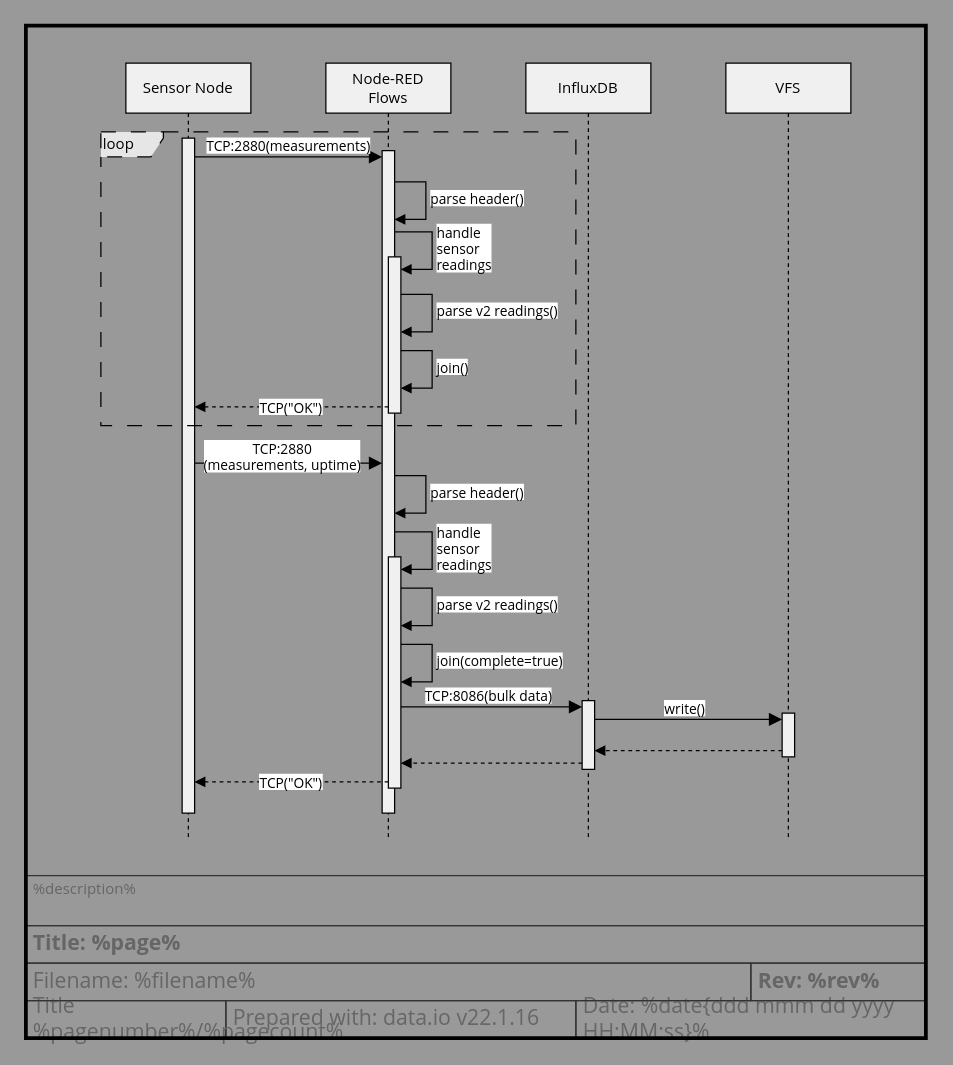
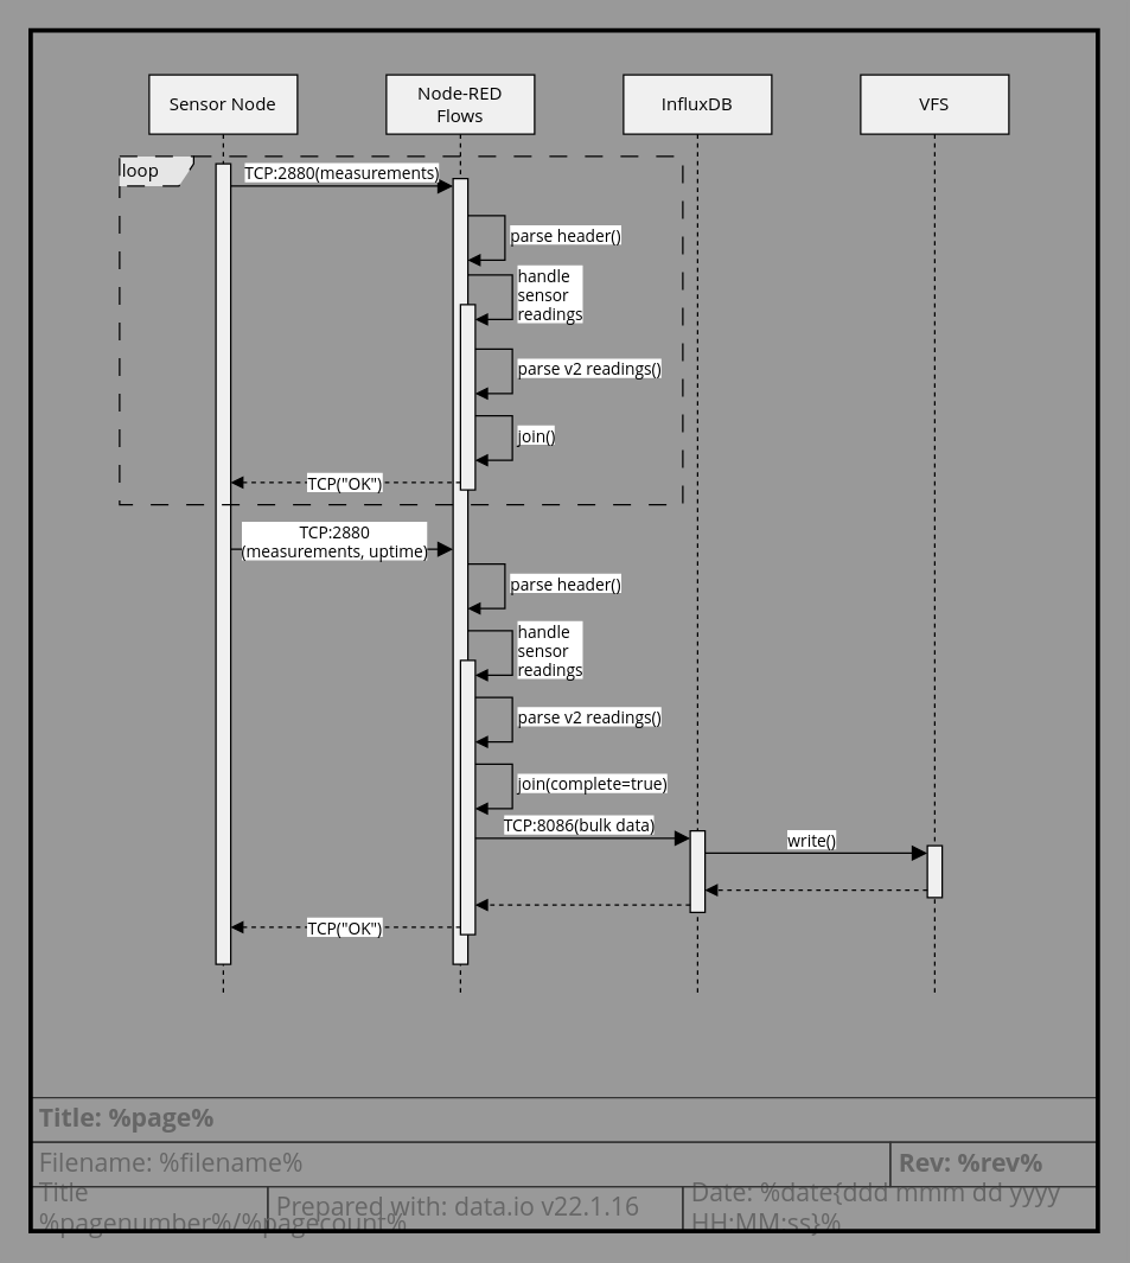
  <mxCell id="0" value="" />
  <mxCell id="1" value="Title Block" style="locked=1;" parent="0" />
  <mxCell id="2" value="Prepared with: data.io v22.1.16" style="strokeWidth=1;shadow=0;dashed=0;align=center;html=1;shape=mxgraph.mockup.text.textBox;fontColor=#666666;align=left;fontSize=17;spacingLeft=4;spacingTop=-3;whiteSpace=wrap;strokeColor=#333333;mainText=;fillColor=none;fontFamily=Open Sans;movable=1;resizable=1;rotatable=1;deletable=1;editable=1;locked=0;connectable=1;" parent="1" vertex="1"><mxGeometry x="180" y="800" width="280" height="30" as="geometry" /></mxCell>
  <mxCell id="3" value="&lt;div align=&quot;left&quot;&gt;Title %pagenumber%/%pagecount%&lt;/div&gt;" style="strokeWidth=1;shadow=0;dashed=0;align=left;html=1;shape=mxgraph.mockup.text.textBox;fontColor=#666666;align=left;fontSize=17;spacingLeft=4;spacingTop=-3;whiteSpace=wrap;strokeColor=#333333;mainText=;fillColor=none;fontFamily=Open Sans;movable=1;resizable=1;rotatable=1;deletable=1;editable=1;locked=0;connectable=1;" parent="1" vertex="1"><mxGeometry x="20" y="800" width="160" height="30" as="geometry" /></mxCell>
  <mxCell id="4" value="Date: &lt;font style=&quot;font-size: 17px;&quot;&gt;%date{ddd mmm dd yyyy HH:MM:ss}%&lt;/font&gt;" style="strokeWidth=1;shadow=0;dashed=0;align=center;html=1;shape=mxgraph.mockup.text.textBox;fontColor=#666666;align=left;fontSize=17;spacingLeft=4;spacingTop=-3;whiteSpace=wrap;strokeColor=#333333;mainText=;fillColor=none;fontFamily=Open Sans;movable=1;resizable=1;rotatable=1;deletable=1;editable=1;locked=0;connectable=1;" parent="1" vertex="1"><mxGeometry x="460" y="800" width="280" height="30" as="geometry" /></mxCell>
  <mxCell id="5" value="&lt;b&gt;Title: %page%&lt;/b&gt;" style="strokeWidth=1;shadow=0;dashed=0;align=center;html=1;shape=mxgraph.mockup.text.textBox;fontColor=#666666;align=left;fontSize=17;spacingLeft=4;spacingTop=-3;whiteSpace=wrap;strokeColor=#333333;mainText=;fillColor=none;fontFamily=Open Sans;movable=1;resizable=1;rotatable=1;deletable=1;editable=1;locked=0;connectable=1;" parent="1" vertex="1"><mxGeometry x="20" y="740" width="720" height="30" as="geometry" /></mxCell>
  <mxCell id="6" value="Filename: %filename%" style="strokeWidth=1;shadow=0;dashed=0;align=center;html=1;shape=mxgraph.mockup.text.textBox;fontColor=#666666;align=left;fontSize=17;spacingLeft=4;spacingTop=-3;whiteSpace=wrap;strokeColor=#333333;mainText=;fillColor=none;fontFamily=Open Sans;movable=1;resizable=1;rotatable=1;deletable=1;editable=1;locked=0;connectable=1;" parent="1" vertex="1"><mxGeometry x="20" y="770" width="580" height="30" as="geometry" /></mxCell>
- <mxCell id="7" value="&lt;div align=&quot;left&quot;&gt;%description%&lt;/div&gt;" style="strokeWidth=1;shadow=0;dashed=0;html=1;shape=mxgraph.mockup.text.textBox;fontColor=#666666;align=left;verticalAlign=top;fontSize=12;spacingLeft=4;spacingTop=-3;whiteSpace=wrap;strokeColor=#333333;mainText=;fillColor=none;fontFamily=Open Sans;movable=1;resizable=1;rotatable=1;deletable=1;editable=1;locked=0;connectable=1;" parent="1" vertex="1"><mxGeometry x="20" y="700" width="720" height="40" as="geometry" /></mxCell>
  <mxCell id="8" value="&lt;b&gt;Rev: %rev%&lt;br&gt;&lt;/b&gt;" style="strokeWidth=1;shadow=0;dashed=0;align=center;html=1;shape=mxgraph.mockup.text.textBox;fontColor=#666666;align=left;fontSize=17;spacingLeft=4;spacingTop=-3;whiteSpace=wrap;strokeColor=#333333;mainText=;fillColor=none;fontFamily=Open Sans;movable=1;resizable=1;rotatable=1;deletable=1;editable=1;locked=0;connectable=1;" parent="1" vertex="1"><mxGeometry x="600" y="770" width="140" height="30" as="geometry" /></mxCell>
  <mxCell id="9" value="Drawing Frame" style="locked=1;" parent="0" />
  <mxCell id="10" value="" style="rounded=0;whiteSpace=wrap;html=1;fillColor=none;strokeWidth=3;movable=1;resizable=1;rotatable=1;deletable=1;editable=1;locked=0;connectable=1;" parent="9" vertex="1"><mxGeometry x="20" y="20" width="720" height="810" as="geometry" /></mxCell>
  <mxCell id="11" value="Document" parent="0" />
  <mxCell id="12" value="join()" style="html=1;align=left;spacingLeft=2;endArrow=block;rounded=0;edgeStyle=orthogonalEdgeStyle;curved=0;rounded=0;fontFamily=Open Sans;" parent="11" edge="1"><mxGeometry relative="1" as="geometry"><mxPoint x="315" y="280" as="sourcePoint" /><Array as="points"><mxPoint x="345" y="310" /></Array><mxPoint x="320" y="310" as="targetPoint" /></mxGeometry></mxCell>
  <mxCell id="13" value="parse v2 readings()" style="html=1;align=left;spacingLeft=2;endArrow=block;rounded=0;edgeStyle=orthogonalEdgeStyle;curved=0;rounded=0;fontFamily=Open Sans;" parent="11" edge="1"><mxGeometry relative="1" as="geometry"><mxPoint x="315" y="235" as="sourcePoint" /><Array as="points"><mxPoint x="345" y="265" /></Array><mxPoint x="320" y="265" as="targetPoint" /></mxGeometry></mxCell>
  <mxCell id="14" value="parse header()" style="html=1;align=left;spacingLeft=2;endArrow=block;rounded=0;edgeStyle=orthogonalEdgeStyle;curved=0;rounded=0;fontFamily=Open Sans;" parent="11" edge="1"><mxGeometry relative="1" as="geometry"><mxPoint x="310" y="145" as="sourcePoint" /><Array as="points"><mxPoint x="340" y="175" /></Array><mxPoint x="315" y="175" as="targetPoint" /></mxGeometry></mxCell>
  <mxCell id="15" value="Sensor Node" style="shape=umlLifeline;perimeter=lifelinePerimeter;whiteSpace=wrap;html=1;container=1;dropTarget=0;collapsible=0;recursiveResize=0;outlineConnect=0;portConstraint=eastwest;newEdgeStyle={&quot;curved&quot;:0,&quot;rounded&quot;:0};fontFamily=Open Sans;fillColor=#F0F0F0;" parent="11" vertex="1"><mxGeometry x="100" y="50" width="100" height="620" as="geometry" /></mxCell>
  <mxCell id="16" value="" style="html=1;points=[[0,0,0,0,5],[0,1,0,0,-5],[1,0,0,0,5],[1,1,0,0,-5]];perimeter=orthogonalPerimeter;outlineConnect=0;targetShapes=umlLifeline;portConstraint=eastwest;newEdgeStyle={&quot;curved&quot;:0,&quot;rounded&quot;:0};fontFamily=Open Sans;fillColor=#F0F0F0;" parent="15" vertex="1"><mxGeometry x="45" y="60" width="10" height="540" as="geometry" /></mxCell>
  <mxCell id="17" value="Node-RED&lt;br&gt;Flows" style="shape=umlLifeline;perimeter=lifelinePerimeter;whiteSpace=wrap;html=1;container=1;dropTarget=0;collapsible=0;recursiveResize=0;outlineConnect=0;portConstraint=eastwest;newEdgeStyle={&quot;curved&quot;:0,&quot;rounded&quot;:0};fontFamily=Open Sans;fillColor=#F0F0F0;" parent="11" vertex="1"><mxGeometry x="260" y="50" width="100" height="620" as="geometry" /></mxCell>
  <mxCell id="18" value="parse header()" style="html=1;align=left;spacingLeft=2;endArrow=block;rounded=0;edgeStyle=orthogonalEdgeStyle;curved=0;rounded=0;fontFamily=Open Sans;" parent="17" edge="1"><mxGeometry relative="1" as="geometry"><mxPoint x="50" y="330" as="sourcePoint" /><Array as="points"><mxPoint x="80" y="360" /></Array><mxPoint x="55" y="360" as="targetPoint" /></mxGeometry></mxCell>
  <mxCell id="19" value="" style="html=1;points=[[0,0,0,0,5],[0,1,0,0,-5],[1,0,0,0,5],[1,1,0,0,-5]];perimeter=orthogonalPerimeter;outlineConnect=0;targetShapes=umlLifeline;portConstraint=eastwest;newEdgeStyle={&quot;curved&quot;:0,&quot;rounded&quot;:0};fontFamily=Open Sans;fillColor=#F0F0F0;" parent="17" vertex="1"><mxGeometry x="45" y="70" width="10" height="530" as="geometry" /></mxCell>
  <mxCell id="20" value="" style="html=1;points=[[0,0,0,0,5],[0,1,0,0,-5],[1,0,0,0,5],[1,1,0,0,-5]];perimeter=orthogonalPerimeter;outlineConnect=0;targetShapes=umlLifeline;portConstraint=eastwest;newEdgeStyle={&quot;curved&quot;:0,&quot;rounded&quot;:0};fillColor=#F0F0F0;fontFamily=Open Sans;" parent="17" vertex="1"><mxGeometry x="50" y="155" width="10" height="125" as="geometry" /></mxCell>
  <mxCell id="21" value="handle&lt;br&gt;sensor&lt;br&gt;readings" style="html=1;align=left;spacingLeft=2;endArrow=block;rounded=0;edgeStyle=orthogonalEdgeStyle;curved=0;rounded=0;fontFamily=Open Sans;" parent="17" target="20" edge="1"><mxGeometry x="0.012" relative="1" as="geometry"><mxPoint x="55" y="135" as="sourcePoint" /><Array as="points"><mxPoint x="85" y="135" /><mxPoint x="85" y="165" /></Array><mxPoint as="offset" /></mxGeometry></mxCell>
  <mxCell id="22" value="join(complete=true)" style="html=1;align=left;spacingLeft=2;endArrow=block;rounded=0;edgeStyle=orthogonalEdgeStyle;curved=0;rounded=0;fontFamily=Open Sans;" parent="17" edge="1"><mxGeometry relative="1" as="geometry"><mxPoint x="55" y="465" as="sourcePoint" /><Array as="points"><mxPoint x="85" y="495" /></Array><mxPoint x="60" y="495" as="targetPoint" /></mxGeometry></mxCell>
  <mxCell id="23" value="parse v2 readings()" style="html=1;align=left;spacingLeft=2;endArrow=block;rounded=0;edgeStyle=orthogonalEdgeStyle;curved=0;rounded=0;fontFamily=Open Sans;" parent="17" edge="1"><mxGeometry relative="1" as="geometry"><mxPoint x="55" y="420" as="sourcePoint" /><Array as="points"><mxPoint x="85" y="450" /></Array><mxPoint x="60" y="450" as="targetPoint" /></mxGeometry></mxCell>
  <mxCell id="24" value="" style="html=1;points=[[0,0,0,0,5],[0,1,0,0,-5],[1,0,0,0,5],[1,1,0,0,-5]];perimeter=orthogonalPerimeter;outlineConnect=0;targetShapes=umlLifeline;portConstraint=eastwest;newEdgeStyle={&quot;curved&quot;:0,&quot;rounded&quot;:0};fillColor=#F0F0F0;fontFamily=Open Sans;" parent="17" vertex="1"><mxGeometry x="50" y="395" width="10" height="185" as="geometry" /></mxCell>
  <mxCell id="25" value="handle&lt;br&gt;sensor&lt;br&gt;readings" style="html=1;align=left;spacingLeft=2;endArrow=block;rounded=0;edgeStyle=orthogonalEdgeStyle;curved=0;rounded=0;fontFamily=Open Sans;" parent="17" target="24" edge="1"><mxGeometry x="0.012" relative="1" as="geometry"><mxPoint x="55" y="375" as="sourcePoint" /><Array as="points"><mxPoint x="85" y="375" /><mxPoint x="85" y="405" /></Array><mxPoint as="offset" /></mxGeometry></mxCell>
  <mxCell id="26" value="TCP:2880(measurements)" style="html=1;verticalAlign=bottom;endArrow=block;endSize=8;curved=0;rounded=0;fontFamily=Open Sans;endFill=1;fontSize=11;entryX=0;entryY=0;entryDx=0;entryDy=5;entryPerimeter=0;" parent="11" source="16" target="19" edge="1"><mxGeometry width="80" relative="1" as="geometry"><mxPoint x="40" y="135" as="sourcePoint" /><mxPoint x="255" y="135" as="targetPoint" /><mxPoint as="offset" /></mxGeometry></mxCell>
  <mxCell id="27" value="VFS" style="shape=umlLifeline;perimeter=lifelinePerimeter;whiteSpace=wrap;html=1;container=1;dropTarget=0;collapsible=0;recursiveResize=0;outlineConnect=0;portConstraint=eastwest;newEdgeStyle={&quot;curved&quot;:0,&quot;rounded&quot;:0};fontFamily=Open Sans;fillColor=#F0F0F0;" parent="11" vertex="1"><mxGeometry x="580" y="50" width="100" height="620" as="geometry" /></mxCell>
  <mxCell id="28" value="" style="html=1;points=[[0,0,0,0,5],[0,1,0,0,-5],[1,0,0,0,5],[1,1,0,0,-5]];perimeter=orthogonalPerimeter;outlineConnect=0;targetShapes=umlLifeline;portConstraint=eastwest;newEdgeStyle={&quot;curved&quot;:0,&quot;rounded&quot;:0};fontFamily=Open Sans;fillColor=#F0F0F0;" parent="27" vertex="1"><mxGeometry x="45" y="520" width="10" height="35" as="geometry" /></mxCell>
  <mxCell id="29" value="InfluxDB" style="shape=umlLifeline;perimeter=lifelinePerimeter;whiteSpace=wrap;html=1;container=1;dropTarget=0;collapsible=0;recursiveResize=0;outlineConnect=0;portConstraint=eastwest;newEdgeStyle={&quot;curved&quot;:0,&quot;rounded&quot;:0};fontFamily=Open Sans;fillColor=#F0F0F0;" parent="11" vertex="1"><mxGeometry x="420" y="50" width="100" height="620" as="geometry" /></mxCell>
  <mxCell id="30" value="" style="html=1;points=[[0,0,0,0,5],[0,1,0,0,-5],[1,0,0,0,5],[1,1,0,0,-5]];perimeter=orthogonalPerimeter;outlineConnect=0;targetShapes=umlLifeline;portConstraint=eastwest;newEdgeStyle={&quot;curved&quot;:0,&quot;rounded&quot;:0};fontFamily=Open Sans;fillColor=#F0F0F0;" parent="29" vertex="1"><mxGeometry x="45" y="510" width="10" height="55" as="geometry" /></mxCell>
  <mxCell id="31" value="TCP(&quot;OK&quot;)" style="rounded=0;orthogonalLoop=1;jettySize=auto;html=1;dashed=1;endArrow=block;endFill=1;exitX=0;exitY=1;exitDx=0;exitDy=-5;exitPerimeter=0;fontFamily=Open Sans;" parent="11" source="20" target="16" edge="1"><mxGeometry relative="1" as="geometry"><mxPoint x="300" y="320" as="sourcePoint" /><mxPoint x="115" y="320" as="targetPoint" /></mxGeometry></mxCell>
  <mxCell id="32" value="loop" style="shape=umlFrame;whiteSpace=wrap;html=1;pointerEvents=0;fillColor=#E6E6E6;width=50;height=20;fontFamily=Open Sans;dashed=1;align=left;dashPattern=12 12;" parent="11" vertex="1"><mxGeometry x="80" y="105" width="380" height="235" as="geometry" /></mxCell>
  <mxCell id="33" value="TCP:2880&lt;br&gt;(measurements, uptime)" style="html=1;verticalAlign=bottom;endArrow=block;endSize=8;curved=0;rounded=0;fontFamily=Open Sans;endFill=1;fontSize=11;" parent="11" source="16" target="19" edge="1"><mxGeometry x="-0.067" y="-10" width="80" relative="1" as="geometry"><mxPoint x="160" y="380" as="sourcePoint" /><mxPoint x="310" y="380" as="targetPoint" /><mxPoint as="offset" /><Array as="points"><mxPoint x="225" y="370" /></Array></mxGeometry></mxCell>
  <mxCell id="34" value="TCP(&quot;OK&quot;)" style="rounded=0;orthogonalLoop=1;jettySize=auto;html=1;dashed=1;endArrow=block;endFill=1;exitX=0;exitY=1;exitDx=0;exitDy=-5;exitPerimeter=0;fontFamily=Open Sans;" parent="11" source="24" target="16" edge="1"><mxGeometry relative="1" as="geometry"><mxPoint x="300" y="560" as="sourcePoint" /><mxPoint x="155" y="570" as="targetPoint" /></mxGeometry></mxCell>
  <mxCell id="35" value="TCP:8086(bulk data)" style="html=1;verticalAlign=bottom;endArrow=block;endSize=8;curved=0;rounded=0;fontFamily=Open Sans;endFill=1;fontSize=11;entryX=0;entryY=0;entryDx=0;entryDy=5;entryPerimeter=0;" parent="11" source="24" target="30" edge="1"><mxGeometry x="-0.035" width="80" relative="1" as="geometry"><mxPoint x="315" y="585" as="sourcePoint" /><mxPoint x="465" y="585" as="targetPoint" /><mxPoint as="offset" /></mxGeometry></mxCell>
  <mxCell id="36" value="write()" style="html=1;verticalAlign=bottom;endArrow=block;endSize=8;curved=0;rounded=0;fontFamily=Open Sans;endFill=1;fontSize=11;entryX=0;entryY=0;entryDx=0;entryDy=5;entryPerimeter=0;" parent="11" source="30" target="28" edge="1"><mxGeometry x="-0.035" width="80" relative="1" as="geometry"><mxPoint x="325" y="575" as="sourcePoint" /><mxPoint x="470" y="575" as="targetPoint" /><mxPoint as="offset" /></mxGeometry></mxCell>
  <mxCell id="37" value="" style="rounded=0;orthogonalLoop=1;jettySize=auto;html=1;dashed=1;endArrow=block;endFill=1;exitX=0;exitY=1;exitDx=0;exitDy=-5;exitPerimeter=0;fontFamily=Open Sans;" parent="11" source="28" target="30" edge="1"><mxGeometry relative="1" as="geometry"><mxPoint x="615" y="615" as="sourcePoint" /><mxPoint x="460" y="615" as="targetPoint" /></mxGeometry></mxCell>
  <mxCell id="38" value="" style="rounded=0;orthogonalLoop=1;jettySize=auto;html=1;dashed=1;endArrow=block;endFill=1;exitX=0;exitY=1;exitDx=0;exitDy=-5;exitPerimeter=0;fontFamily=Open Sans;" parent="11" source="30" target="24" edge="1"><mxGeometry relative="1" as="geometry"><mxPoint x="460" y="615" as="sourcePoint" /><mxPoint x="310" y="615" as="targetPoint" /></mxGeometry></mxCell>
